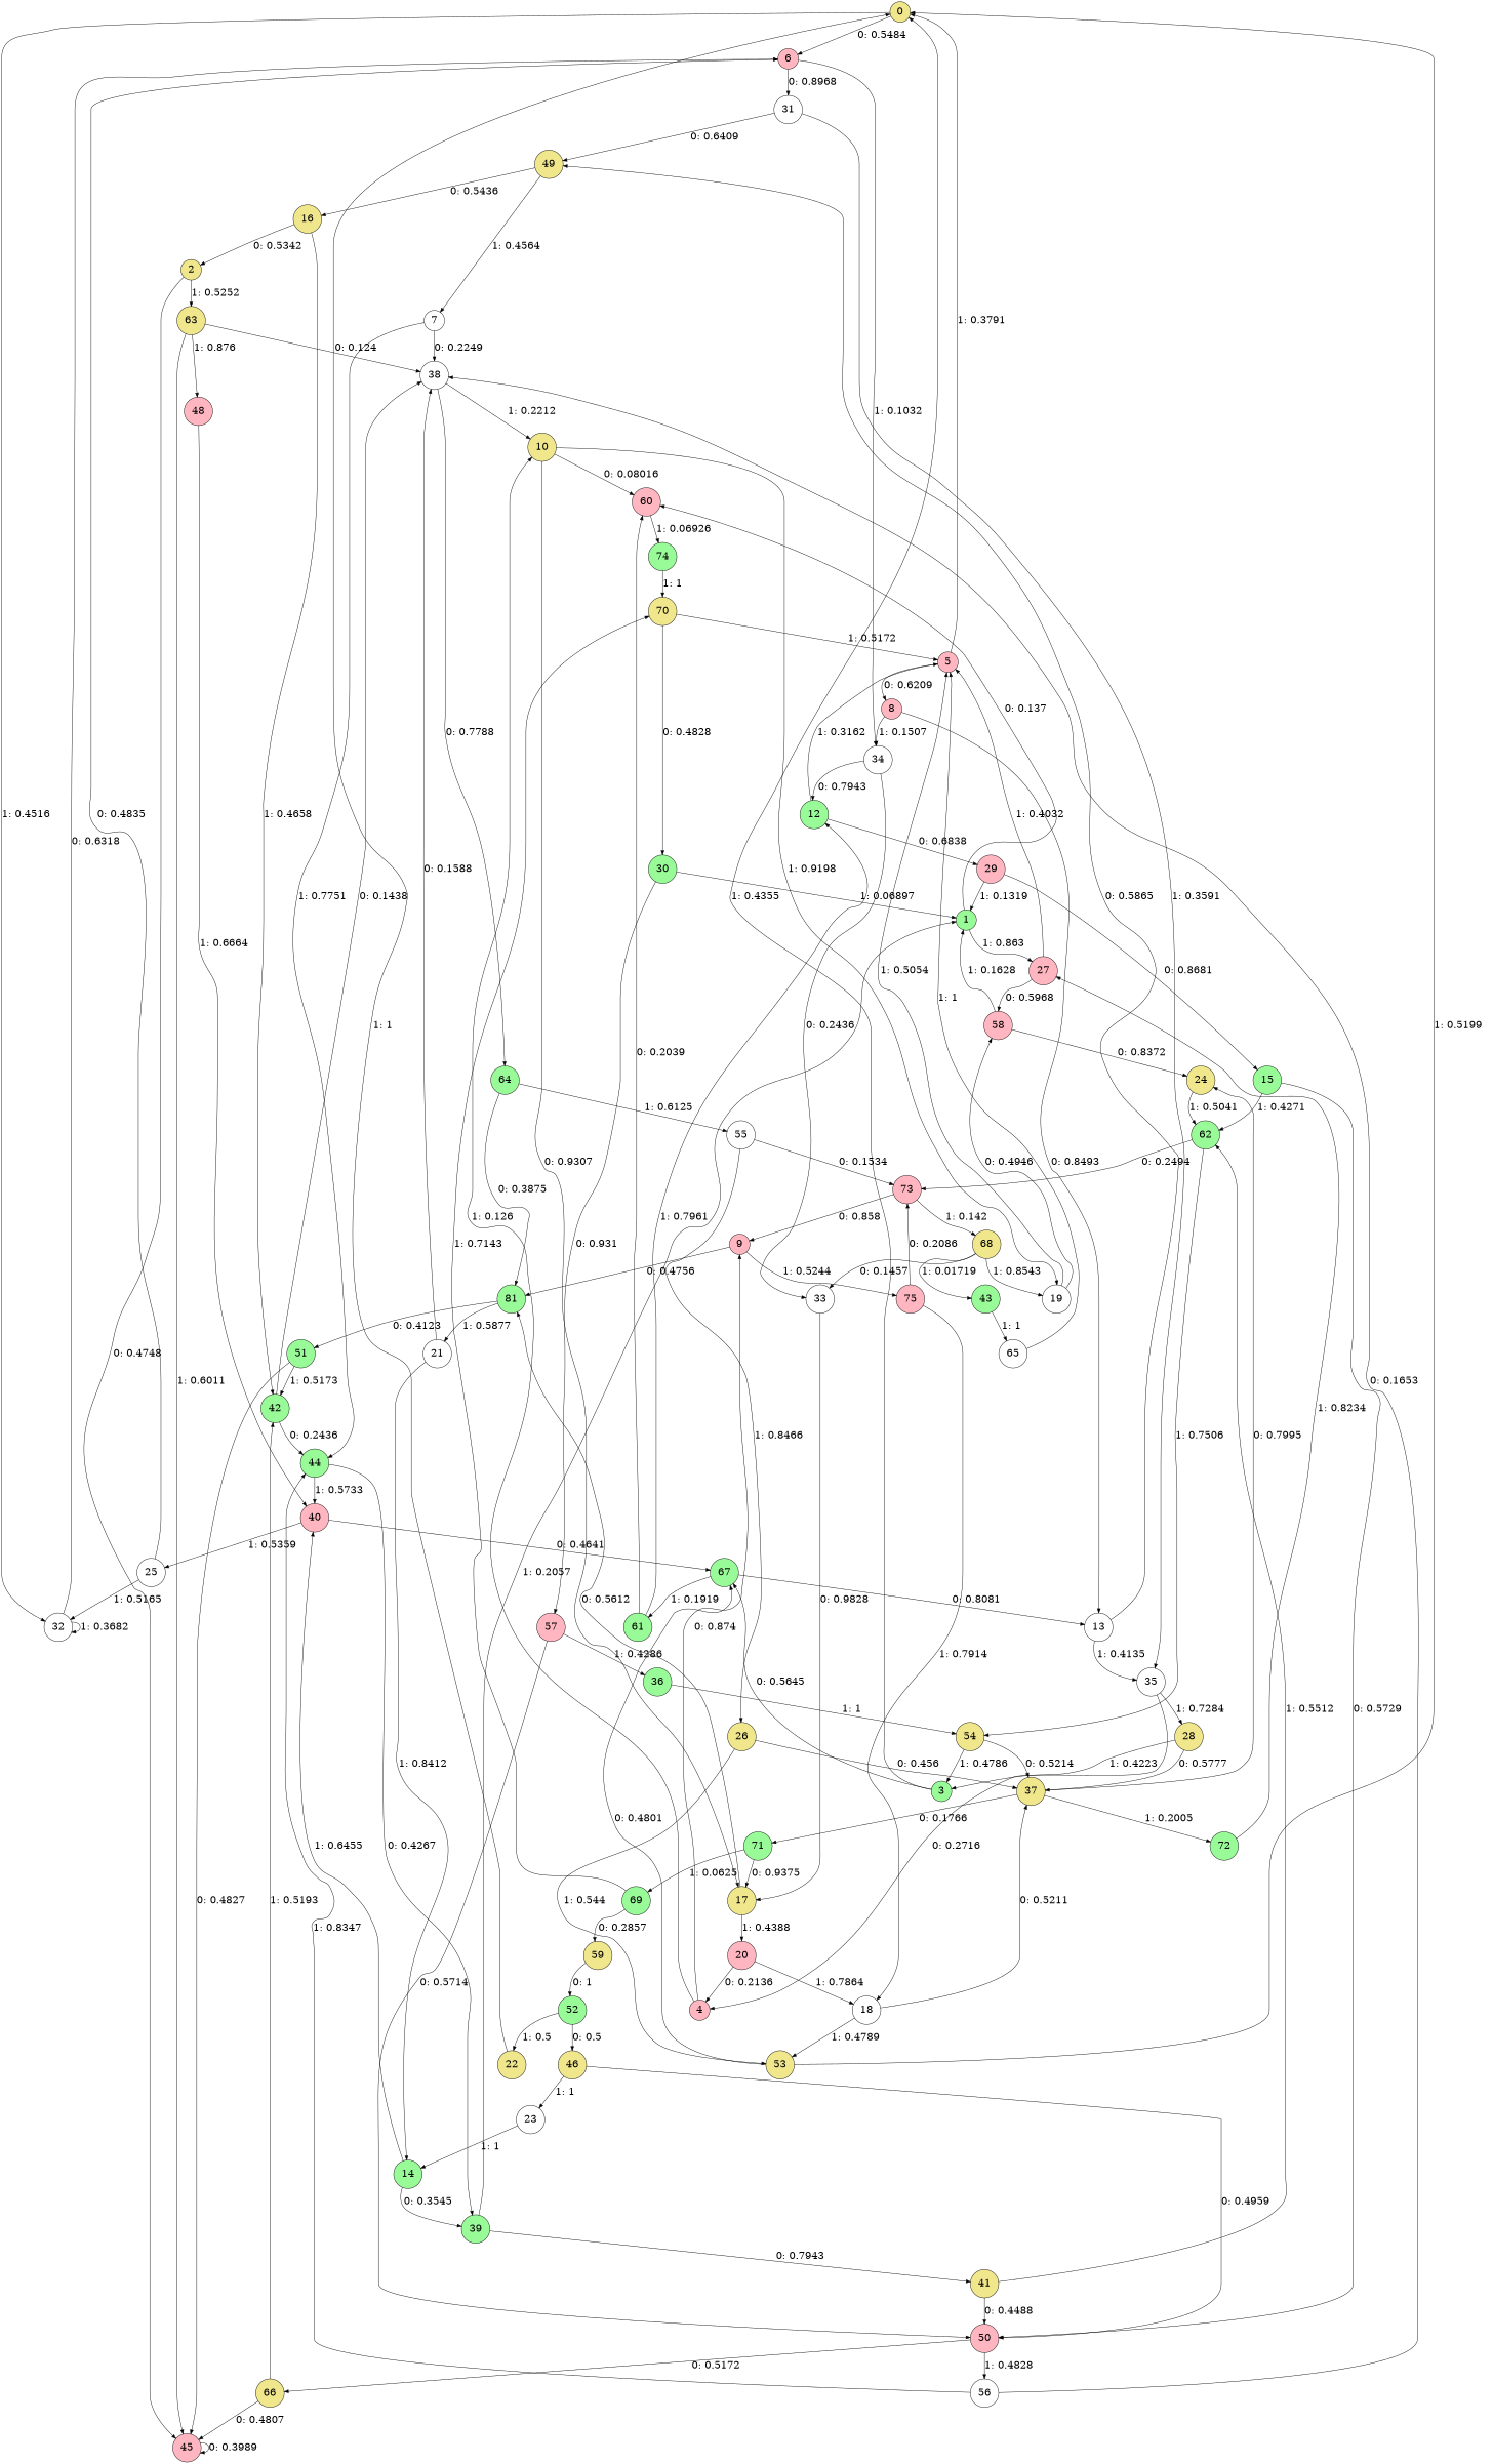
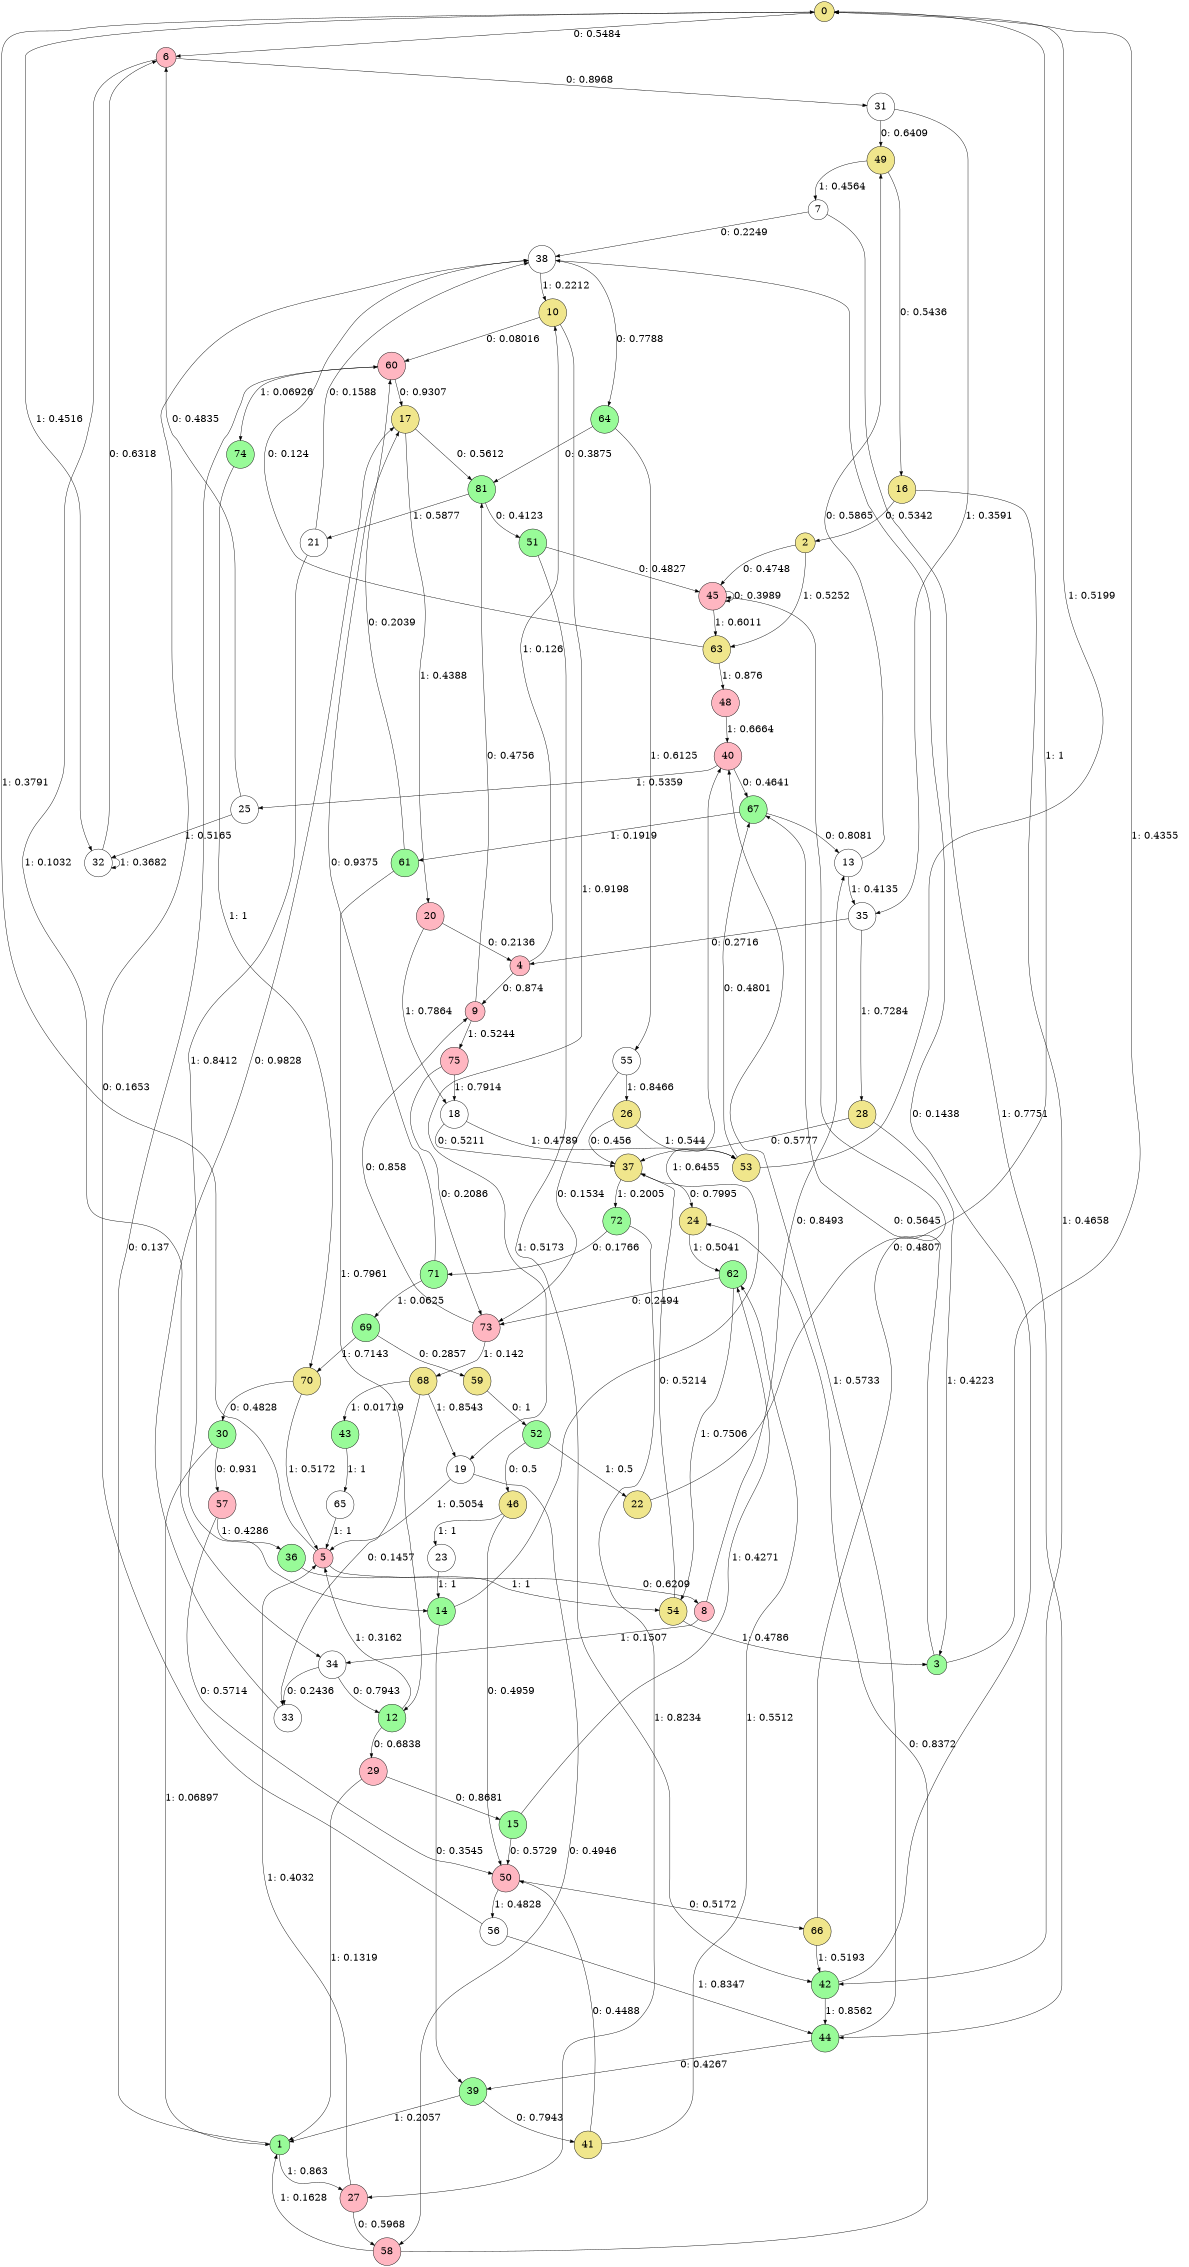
  digraph {
    node [fillcolor=palegreen fontsize=24 shape=circle style=filled]
    edge [fontsize=24]
    0 [fillcolor=khaki]
    6 [fillcolor=lightpink]
    32 [fillcolor=white]
    31 [fillcolor=white]
    34 [fillcolor=white]
    49 [fillcolor=khaki]
    35 [fillcolor=white]
    12
    33 [fillcolor=white]
    60 [fillcolor=lightpink]
    1
    27 [fillcolor=lightpink]
    17 [fillcolor=khaki]
    74
    5 [fillcolor=lightpink]
    58 [fillcolor=lightpink]
    n17 [label=81]
    20 [fillcolor=lightpink]
    70 [fillcolor=khaki]
    8 [fillcolor=lightpink]
    24 [fillcolor=khaki]
    2 [fillcolor=khaki]
    45 [fillcolor=lightpink]
    63 [fillcolor=khaki]
    38 [fillcolor=white]
    48 [fillcolor=lightpink]
    10 [fillcolor=khaki]
    64
    40 [fillcolor=lightpink]
    3
    67
    13 [fillcolor=white]
    61
    4 [fillcolor=lightpink]
    9 [fillcolor=lightpink]
    75 [fillcolor=lightpink]
    19 [fillcolor=white]
    51
    21 [fillcolor=white]
    18 [fillcolor=white]
    73 [fillcolor=lightpink]
    7 [fillcolor=white]
    16 [fillcolor=khaki]
    28 [fillcolor=khaki]
    29 [fillcolor=lightpink]
    44
    39
    55 [fillcolor=white]
    41 [fillcolor=khaki]
    25 [fillcolor=white]
    42
    14
    37 [fillcolor=khaki]
    53 [fillcolor=khaki]
    68 [fillcolor=khaki]
    15
    50 [fillcolor=lightpink]
    62
    66 [fillcolor=khaki]
    56 [fillcolor=white]
    54 [fillcolor=khaki]
    72
    71
    22 [fillcolor=khaki]
    23 [fillcolor=white]
    26 [fillcolor=khaki]
    30
    57 [fillcolor=lightpink]
    36
    65 [fillcolor=white]
    43
    69
    46 [fillcolor=khaki]
    52
    59 [fillcolor=khaki]
    0 -> 6 [label="0: 0.5484   "]
    0 -> 32 [label="1: 0.4516   "]
    6 -> 31 [label="0: 0.8968   "]
    6 -> 34 [label="1: 0.1032   "]
    32 -> 6 [label="0: 0.6318   "]
    32 -> 32 [label="1: 0.3682   "]
    31 -> 49 [label="0: 0.6409   "]
    31 -> 35 [label="1: 0.3591   "]
    34 -> 12 [label="0: 0.7943   "]
    34 -> 33 [label="0: 0.2436   "]
    49 -> 7 [label="1: 0.4564   "]
    49 -> 16 [label="0: 0.5436   "]
    35 -> 4 [label="0: 0.2716   "]
    35 -> 28 [label="1: 0.7284   "]
    12 -> 5 [label="1: 0.3162   "]
    12 -> 29 [label="0: 0.6838   "]
    33 -> 17 [label="0: 0.9828   "]
-   10 -> 17 [label="0: 0.9307   "]
+   60 -> 17 [label="0: 0.9307   "]
    60 -> 74 [label="1: 0.06926  "]
    1 -> 60 [label="0: 0.137    "]
    1 -> 27 [label="1: 0.863    "]
    27 -> 5 [label="1: 0.4032   "]
    27 -> 58 [label="0: 0.5968   "]
    17 -> n17 [label="0: 0.5612   "]
    17 -> 20 [label="1: 0.4388   "]
    74 -> 70 [label="1: 1        "]
    5 -> 0 [label="1: 0.3791   "]
    5 -> 8 [label="0: 0.6209   "]
    58 -> 1 [label="1: 0.1628   "]
    58 -> 24 [label="0: 0.8372   "]
    n17 -> 51 [label="0: 0.4123   "]
    n17 -> 21 [label="1: 0.5877   "]
    20 -> 4 [label="0: 0.2136   "]
    20 -> 18 [label="1: 0.7864   "]
    70 -> 5 [label="1: 0.5172   "]
    70 -> 30 [label="0: 0.4828   "]
    8 -> 34 [label="1: 0.1507   "]
    8 -> 13 [label="0: 0.8493   "]
    24 -> 62 [label="1: 0.5041   "]
    2 -> 45 [label="0: 0.4748   "]
    2 -> 63 [label="1: 0.5252   "]
    45 -> 45 [label="0: 0.3989   "]
-   63 -> 45 [label="1: 0.6011   "]
+   45 -> 63 [label="1: 0.6011   "]
    63 -> 38 [label="0: 0.124    "]
    63 -> 48 [label="1: 0.876    "]
    38 -> 10 [label="1: 0.2212   "]
    38 -> 64 [label="0: 0.7788   "]
    48 -> 40 [label="1: 0.6664   "]
    10 -> 60 [label="0: 0.08016  "]
    10 -> 19 [label="1: 0.9198   "]
    64 -> n17 [label="0: 0.3875   "]
    64 -> 55 [label="1: 0.6125   "]
    40 -> 67 [label="0: 0.4641   "]
    40 -> 25 [label="1: 0.5359   "]
    3 -> 0 [label="1: 0.4355   "]
    3 -> 67 [label="0: 0.5645   "]
    67 -> 13 [label="0: 0.8081   "]
    67 -> 61 [label="1: 0.1919   "]
    13 -> 49 [label="0: 0.5865   "]
    13 -> 35 [label="1: 0.4135   "]
    61 -> 12 [label="1: 0.7961   "]
    61 -> 60 [label="0: 0.2039   "]
    4 -> 10 [label="1: 0.126    "]
    4 -> 9 [label="0: 0.874    "]
    9 -> n17 [label="0: 0.4756   "]
    9 -> 75 [label="1: 0.5244   "]
    75 -> 18 [label="1: 0.7914   "]
    75 -> 73 [label="0: 0.2086   "]
    19 -> 5 [label="1: 0.5054   "]
    19 -> 58 [label="0: 0.4946   "]
    51 -> 45 [label="0: 0.4827   "]
    51 -> 42 [label="1: 0.5173   "]
    21 -> 38 [label="0: 0.1588   "]
    21 -> 14 [label="1: 0.8412   "]
    18 -> 37 [label="0: 0.5211   "]
    18 -> 53 [label="1: 0.4789   "]
    73 -> 9 [label="0: 0.858    "]
    73 -> 68 [label="1: 0.142    "]
    7 -> 38 [label="0: 0.2249   "]
    7 -> 44 [label="1: 0.7751   "]
    16 -> 2 [label="0: 0.5342   "]
    16 -> 42 [label="1: 0.4658   "]
    28 -> 3 [label="1: 0.4223   "]
    28 -> 37 [label="0: 0.5777   "]
    29 -> 1 [label="1: 0.1319   "]
    29 -> 15 [label="0: 0.8681   "]
    44 -> 40 [label="1: 0.5733   "]
    44 -> 39 [label="0: 0.4267   "]
    39 -> 1 [label="1: 0.2057   "]
    39 -> 41 [label="0: 0.7943   "]
    55 -> 73 [label="0: 0.1534   "]
    55 -> 26 [label="1: 0.8466   "]
    41 -> 50 [label="0: 0.4488   "]
    41 -> 62 [label="1: 0.5512   "]
    25 -> 6 [label="0: 0.4835   "]
    25 -> 32 [label="1: 0.5165   "]
    42 -> 38 [label="0: 0.1438   "]
-   42 -> 44 [label="0: 0.2436   "]
+   42 -> 44 [label="1: 0.8562   "]
    14 -> 40 [label="1: 0.6455   "]
    14 -> 39 [label="0: 0.3545   "]
    37 -> 24 [label="0: 0.7995   "]
    37 -> 72 [label="1: 0.2005   "]
    53 -> 0 [label="1: 0.5199   "]
    53 -> 67 [label="0: 0.4801   "]
    68 -> 33 [label="0: 0.1457   "]
    68 -> 19 [label="1: 0.8543   "]
    68 -> 43 [label="1: 0.01719  "]
    15 -> 50 [label="0: 0.5729   "]
    15 -> 62 [label="1: 0.4271   "]
    50 -> 66 [label="0: 0.5172   "]
    50 -> 56 [label="1: 0.4828   "]
    62 -> 73 [label="0: 0.2494   "]
    62 -> 54 [label="1: 0.7506   "]
    66 -> 45 [label="0: 0.4807   "]
    66 -> 42 [label="1: 0.5193   "]
    56 -> 38 [label="0: 0.1653   "]
    56 -> 44 [label="1: 0.8347   "]
    54 -> 3 [label="1: 0.4786   "]
    54 -> 37 [label="0: 0.5214   "]
    72 -> 27 [label="1: 0.8234   "]
-   37 -> 71 [label="0: 0.1766   "]
+   72 -> 71 [label="0: 0.1766   "]
    71 -> 17 [label="0: 0.9375   "]
    71 -> 69 [label="1: 0.0625   "]
    22 -> 0 [label="1: 1        "]
    23 -> 14 [label="1: 1        "]
    26 -> 37 [label="0: 0.456    "]
    26 -> 53 [label="1: 0.544    "]
    30 -> 1 [label="1: 0.06897  "]
    30 -> 57 [label="0: 0.931    "]
    57 -> 50 [label="0: 0.5714   "]
    57 -> 36 [label="1: 0.4286   "]
    36 -> 54 [label="1: 1        "]
    65 -> 5 [label="1: 1        "]
    43 -> 65 [label="1: 1        "]
    69 -> 70 [label="1: 0.7143   "]
    69 -> 59 [label="0: 0.2857   "]
    46 -> 50 [label="0: 0.4959   "]
    46 -> 23 [label="1: 1        "]
    52 -> 22 [label="1: 0.5      "]
    52 -> 46 [label="0: 0.5      "]
    59 -> 52 [label="0: 1        "]
  }
